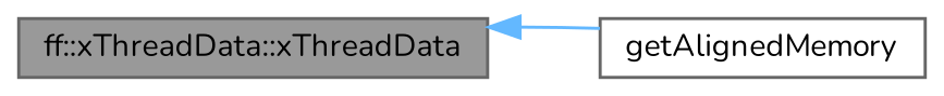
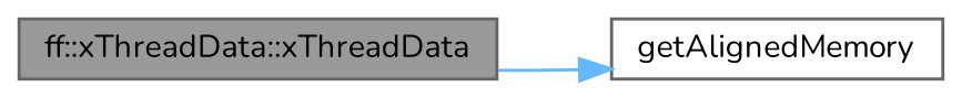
  digraph {
    rankdir=LR
    fontname=Nunito
    node [fontname=Nunito fontsize=10 shape=box style=filled]
    n1 [color=gray40 fillcolor=grey60 fontcolor=black height=0.2 label="ff::xThreadData::xThreadData" width=0.4]
    n2 [color=grey40 fillcolor=white height=0.2 label=getAlignedMemory width=0.4]
-   n2 -> n1 [color=steelblue1 fontname=Nunito fontsize=10 labelfontname=Helvetica labelfontsize=10 style=solid]
+   n1 -> n2 [color=steelblue1 fontname=Nunito fontsize=10 labelfontname=Helvetica labelfontsize=10 style=solid]
  }
